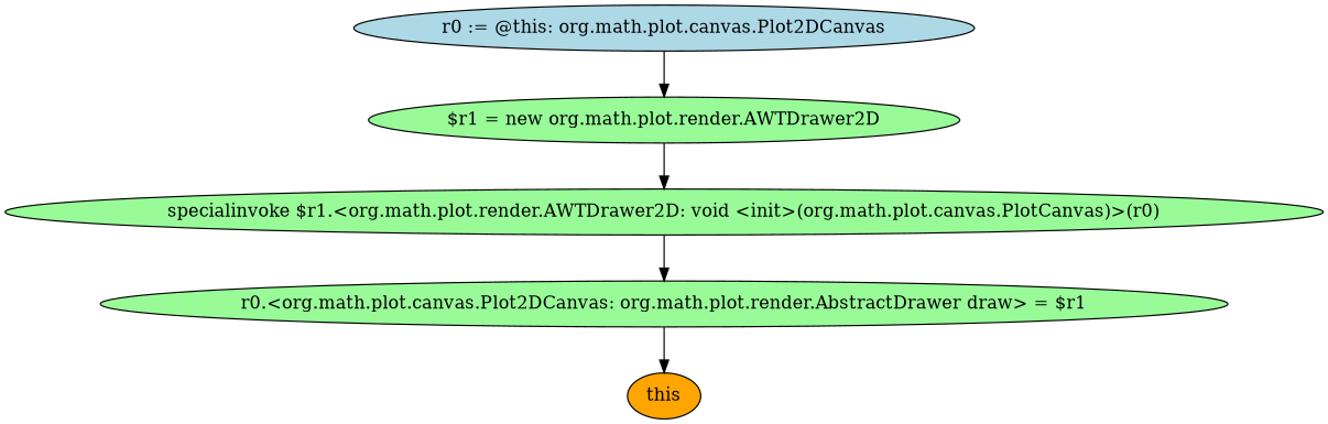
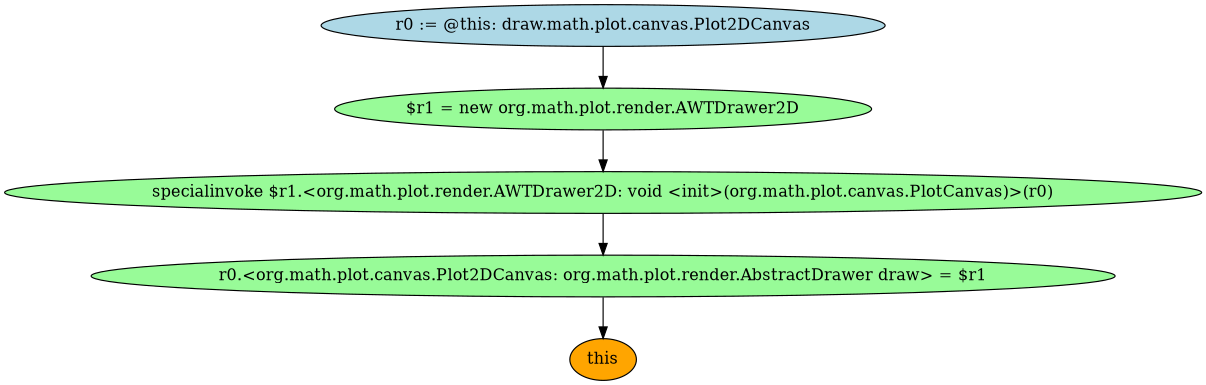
  digraph {
    node [fillcolor=palegreen style=filled]
-   "r0 := @this: org.math.plot.canvas.Plot2DCanvas" [fillcolor=lightblue]
+   "r0 := @this: org.math.plot.canvas.Plot2DCanvas" [fillcolor=lightblue label="r0 := @this: draw.math.plot.canvas.Plot2DCanvas"]
    "$r1 = new org.math.plot.render.AWTDrawer2D"
    "specialinvoke $r1.<org.math.plot.render.AWTDrawer2D: void <init>(org.math.plot.canvas.PlotCanvas)>(r0)"
    "r0.<org.math.plot.canvas.Plot2DCanvas: org.math.plot.render.AbstractDrawer draw> = $r1"
    n5 [fillcolor=orange label=this]
    "r0 := @this: org.math.plot.canvas.Plot2DCanvas" -> "$r1 = new org.math.plot.render.AWTDrawer2D"
    "$r1 = new org.math.plot.render.AWTDrawer2D" -> "specialinvoke $r1.<org.math.plot.render.AWTDrawer2D: void <init>(org.math.plot.canvas.PlotCanvas)>(r0)"
    "specialinvoke $r1.<org.math.plot.render.AWTDrawer2D: void <init>(org.math.plot.canvas.PlotCanvas)>(r0)" -> "r0.<org.math.plot.canvas.Plot2DCanvas: org.math.plot.render.AbstractDrawer draw> = $r1"
    "r0.<org.math.plot.canvas.Plot2DCanvas: org.math.plot.render.AbstractDrawer draw> = $r1" -> n5
  }
